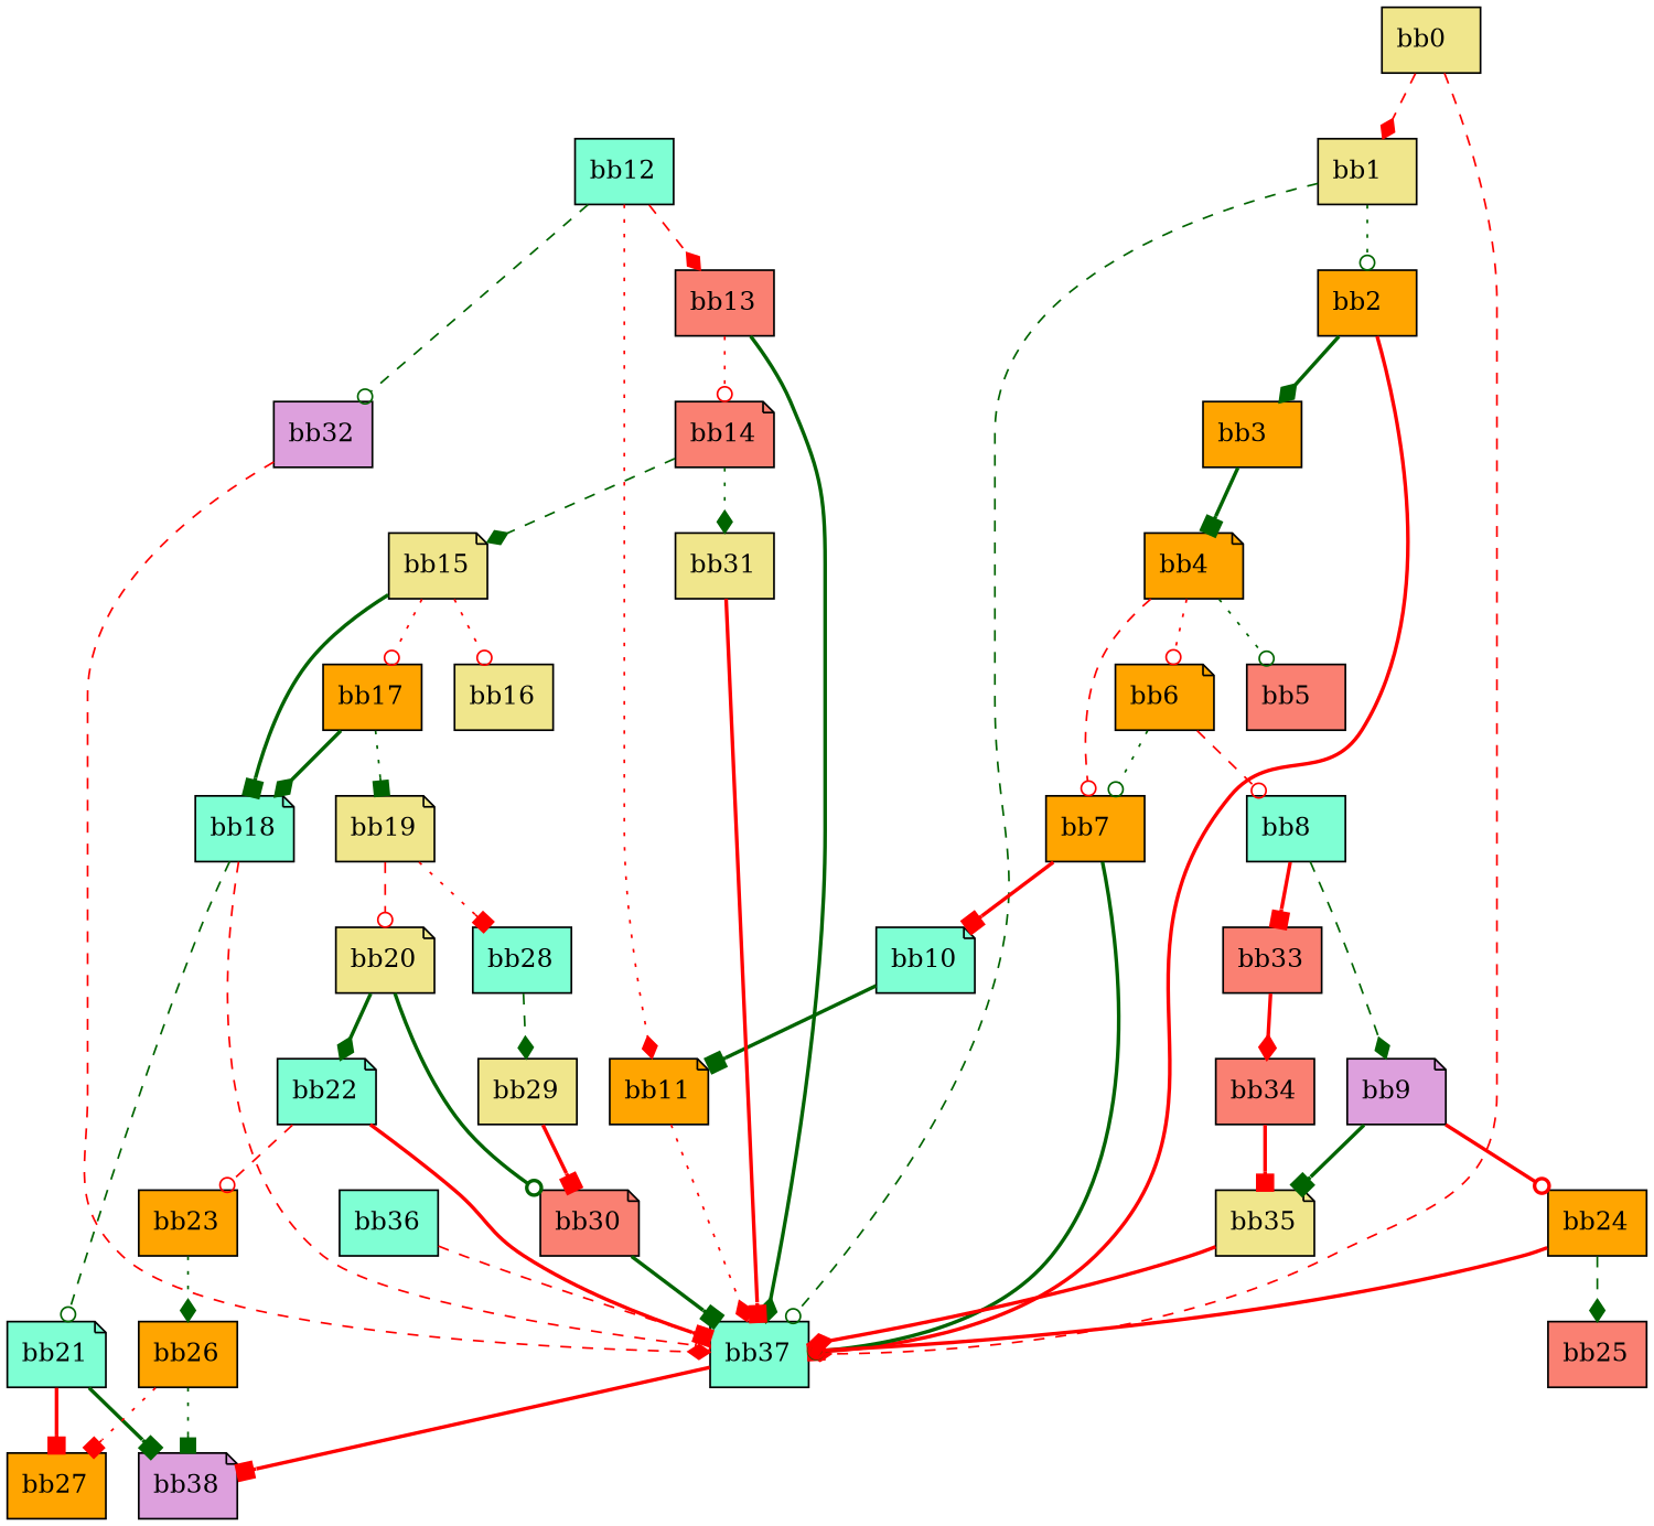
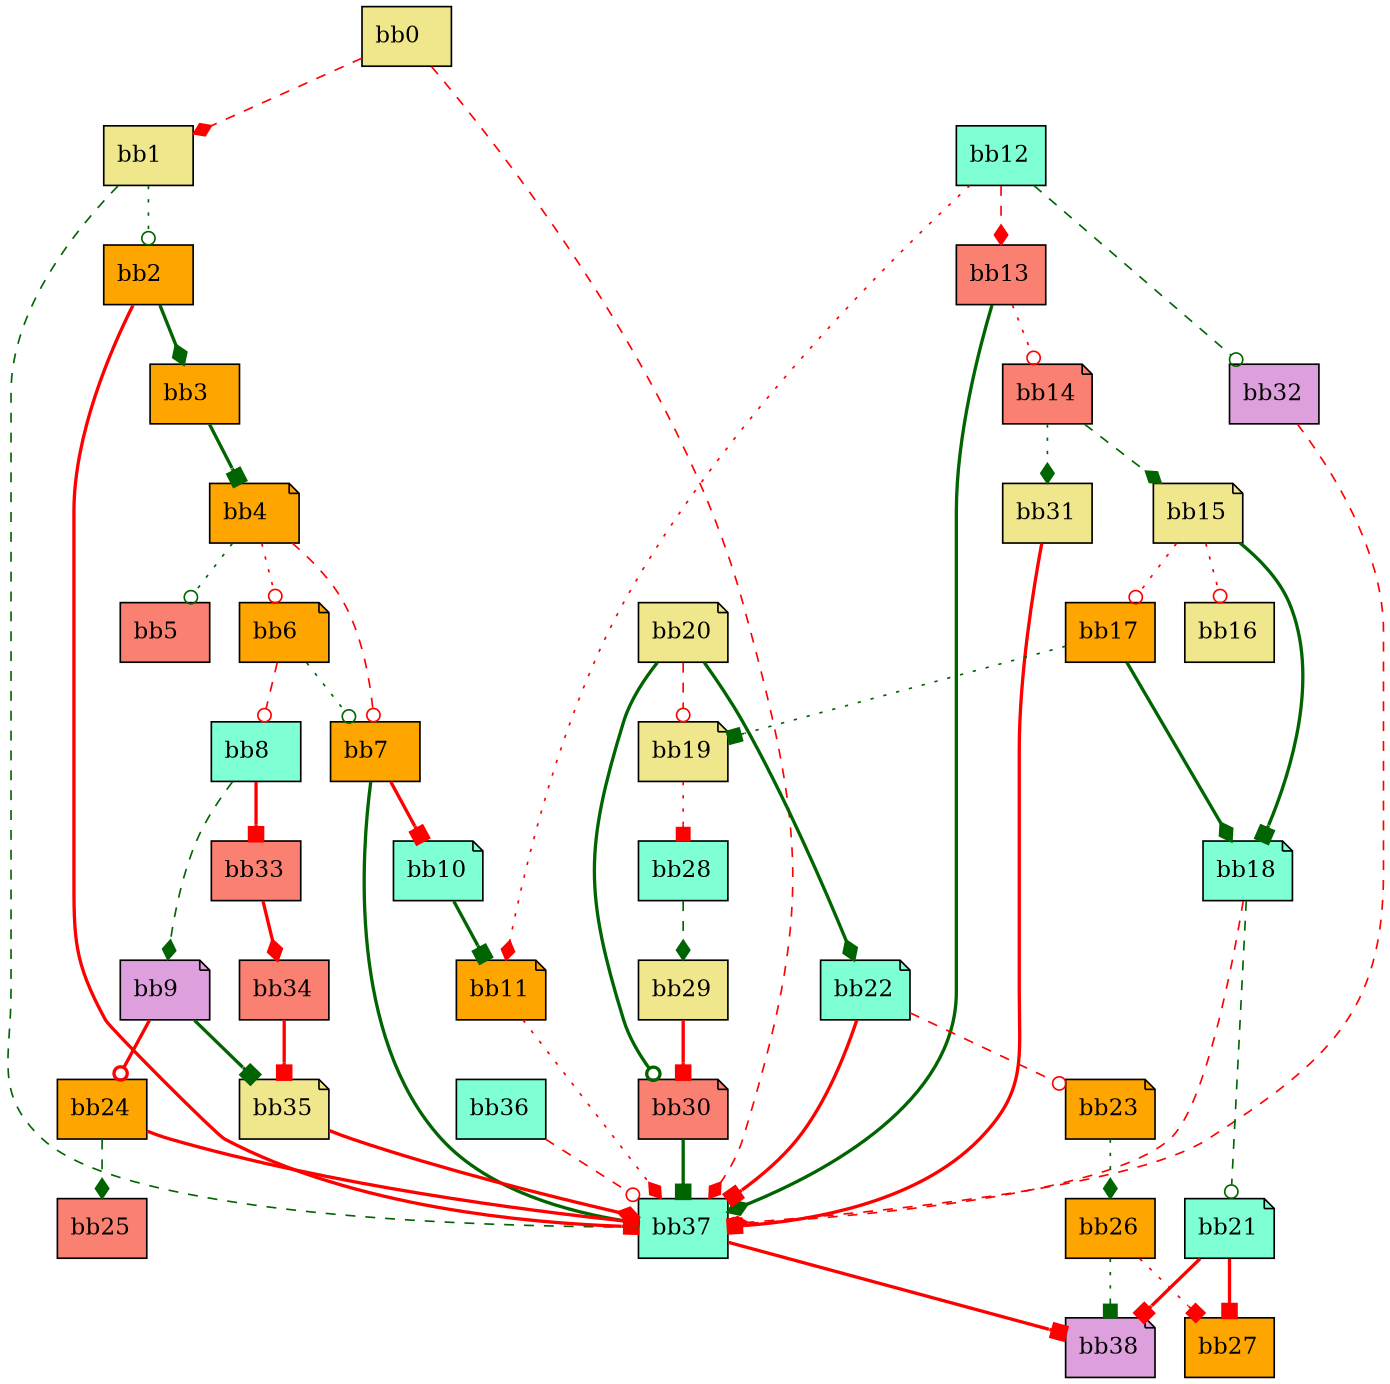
  digraph {
    node [fillcolor=orange shape=box style=filled]
    edge [arrowhead=odot color=red style=bold]
    n1 [fillcolor=khaki label="bb0\l"]
    n2 [fillcolor=khaki label="bb1\l"]
    n3 [fillcolor=aquamarine label="bb37\l"]
    n4 [label="bb2\l"]
    n5 [fillcolor=plum label="bb38\l" shape=note]
    n6 [label="bb3\l"]
    n7 [label="bb4\l" shape=note]
    n8 [fillcolor=salmon label="bb5\l"]
    n9 [label="bb6\l" shape=note]
    n10 [label="bb7\l"]
    n11 [fillcolor=aquamarine label="bb36\l"]
    n12 [fillcolor=aquamarine label="bb8\l"]
    n13 [fillcolor=aquamarine label="bb10\l" shape=note]
    n14 [fillcolor=plum label="bb9\l" shape=note]
    n15 [fillcolor=salmon label="bb33\l"]
    n16 [label="bb11\l" shape=note]
    n17 [label="bb24\l"]
    n18 [fillcolor=khaki label="bb35\l" shape=note]
    n19 [fillcolor=salmon label="bb34\l"]
    n20 [fillcolor=salmon label="bb25\l"]
    n21 [fillcolor=aquamarine label="bb12\l"]
    n22 [fillcolor=salmon label="bb13\l"]
    n23 [fillcolor=plum label="bb32\l"]
    n24 [fillcolor=salmon label="bb14\l" shape=note]
    n25 [fillcolor=khaki label="bb15\l" shape=note]
    n26 [fillcolor=khaki label="bb31\l"]
    n27 [fillcolor=khaki label="bb16\l"]
    n28 [label="bb17\l"]
    n29 [fillcolor=aquamarine label="bb18\l" shape=note]
    n30 [fillcolor=khaki label="bb19\l" shape=note]
    n31 [fillcolor=aquamarine label="bb21\l" shape=note]
    n32 [fillcolor=khaki label="bb20\l" shape=note]
    n33 [fillcolor=aquamarine label="bb28\l"]
    n34 [label="bb27\l"]
    n35 [fillcolor=aquamarine label="bb22\l" shape=note]
    n36 [fillcolor=salmon label="bb30\l" shape=note]
    n37 [fillcolor=khaki label="bb29\l"]
-   n38 [label="bb23\l"]
+   n38 [label="bb23\l" shape=note]
    n39 [label="bb26\l"]
    n1 -> n2 [arrowhead=diamond style=dashed]
    n1 -> n3 [arrowhead=diamond style=dashed]
    n2 -> n3 [color=darkgreen style=dashed]
    n2 -> n4 [color=darkgreen style=dotted]
    n3 -> n5 [arrowhead=box]
    n4 -> n3 [arrowhead=box]
    n4 -> n6 [arrowhead=diamond color=darkgreen]
    n6 -> n7 [arrowhead=box color=darkgreen]
    n7 -> n8 [color=darkgreen style=dotted]
    n7 -> n9 [style=dotted]
    n7 -> n10 [style=dashed]
    n9 -> n10 [color=darkgreen style=dotted]
    n9 -> n12 [style=dashed]
    n10 -> n3 [color=darkgreen]
    n10 -> n13 [arrowhead=box]
    n11 -> n3 [style=dashed]
    n12 -> n14 [arrowhead=diamond color=darkgreen style=dashed]
    n12 -> n15 [arrowhead=box]
    n13 -> n16 [arrowhead=box color=darkgreen]
    n14 -> n17
    n14 -> n18 [arrowhead=box color=darkgreen]
    n15 -> n19 [arrowhead=diamond]
    n16 -> n3 [arrowhead=diamond style=dotted]
    n17 -> n3
    n17 -> n20 [arrowhead=diamond color=darkgreen style=dashed]
    n18 -> n3 [arrowhead=diamond]
    n19 -> n18 [arrowhead=box]
    n21 -> n16 [arrowhead=diamond style=dotted]
    n21 -> n22 [arrowhead=diamond style=dashed]
    n21 -> n23 [color=darkgreen style=dashed]
    n22 -> n3 [arrowhead=diamond color=darkgreen]
    n22 -> n24 [style=dotted]
    n23 -> n3 [arrowhead=diamond style=dashed]
    n24 -> n25 [arrowhead=diamond color=darkgreen style=dashed]
    n24 -> n26 [arrowhead=diamond color=darkgreen style=dotted]
    n25 -> n27 [style=dotted]
    n25 -> n28 [style=dotted]
    n25 -> n29 [arrowhead=box color=darkgreen]
    n26 -> n3 [arrowhead=box]
    n28 -> n29 [arrowhead=diamond color=darkgreen]
    n28 -> n30 [arrowhead=box color=darkgreen style=dotted]
    n29 -> n3 [style=dashed]
    n29 -> n31 [color=darkgreen style=dashed]
-   n30 -> n32 [style=dashed]
+   n32 -> n30 [style=dashed]
    n30 -> n33 [arrowhead=box style=dotted]
-   n31 -> n5 [arrowhead=box color=darkgreen]
+   n31 -> n5 [arrowhead=box]
    n31 -> n34 [arrowhead=box]
    n32 -> n35 [arrowhead=diamond color=darkgreen]
    n32 -> n36 [color=darkgreen]
    n33 -> n37 [arrowhead=diamond color=darkgreen style=dashed]
    n35 -> n3 [arrowhead=box]
    n35 -> n38 [style=dashed]
    n36 -> n3 [arrowhead=box color=darkgreen]
    n37 -> n36 [arrowhead=box]
    n38 -> n39 [arrowhead=diamond color=darkgreen style=dotted]
    n39 -> n5 [arrowhead=box color=darkgreen style=dotted]
    n39 -> n34 [arrowhead=box style=dotted]
  }
